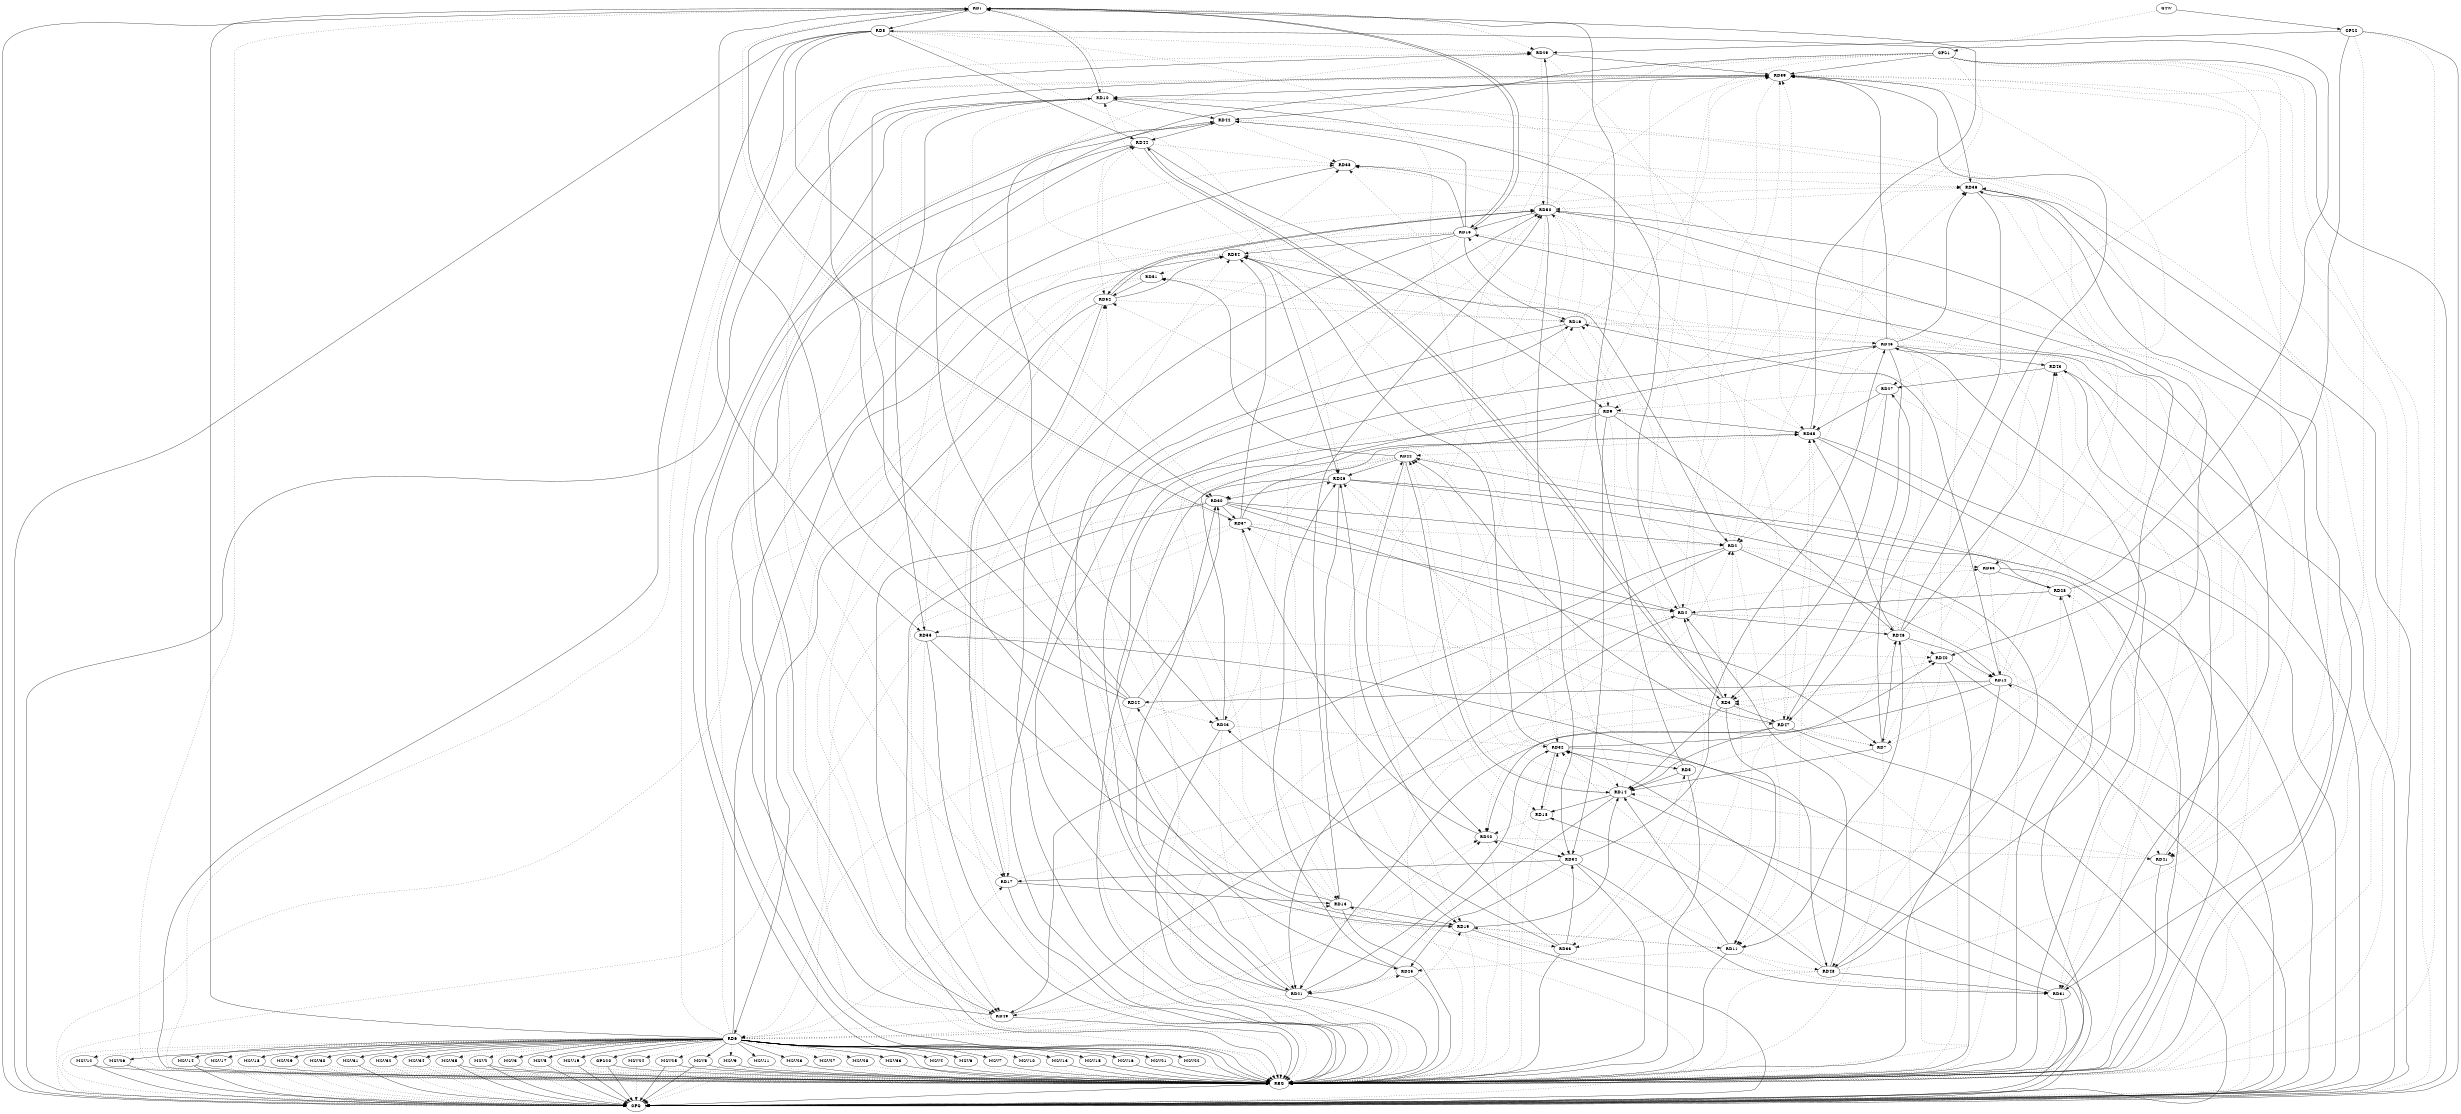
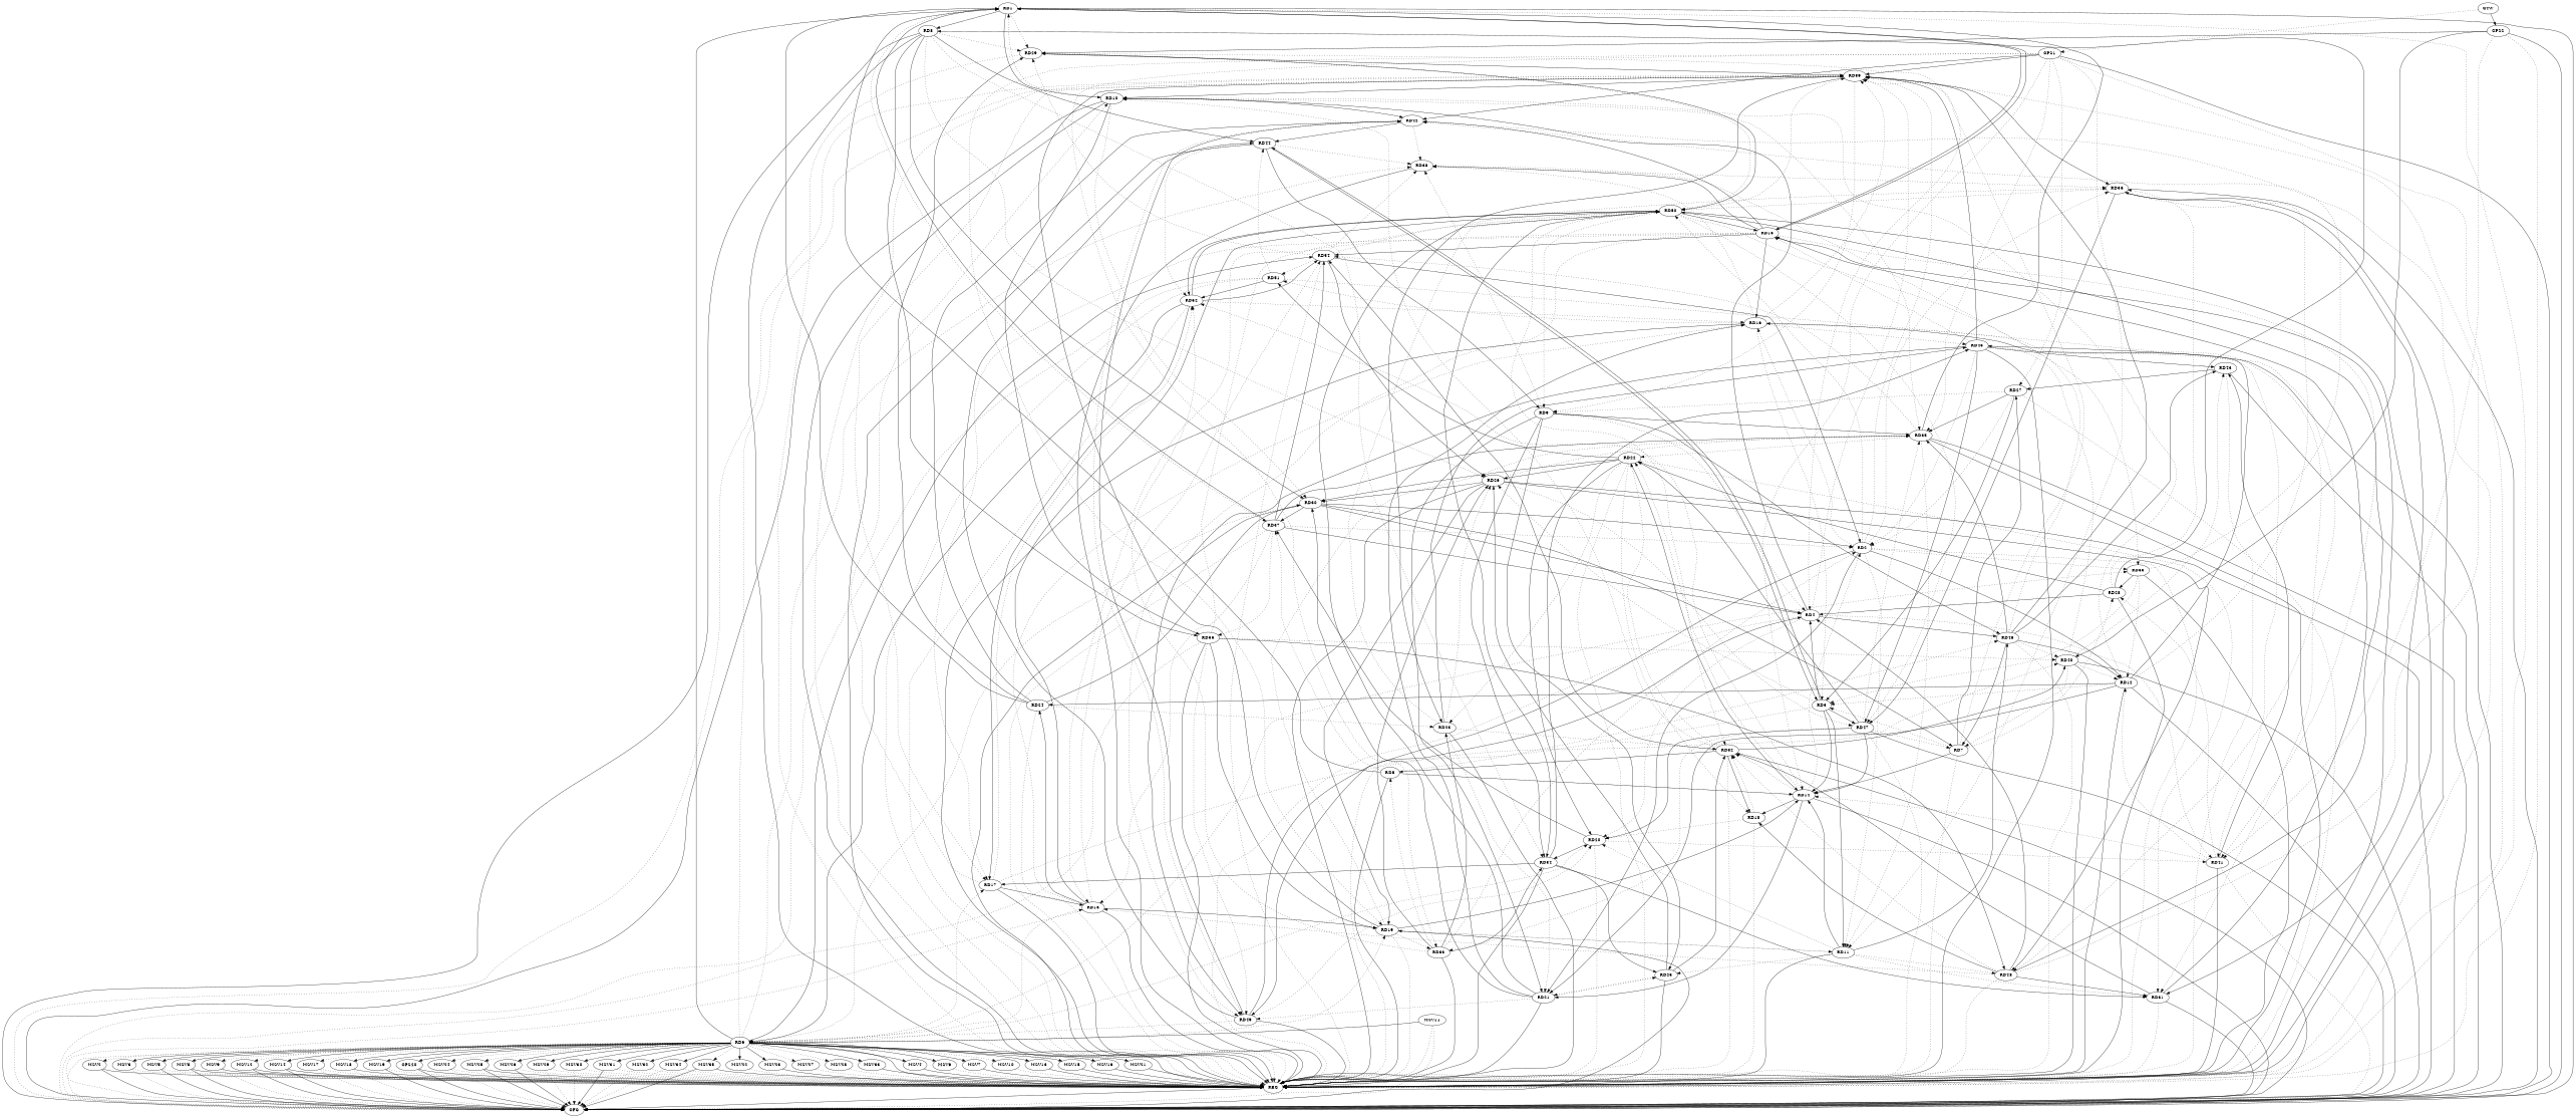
  strict digraph {
    edge [style=solid]
    n1 [label=RD1]
    n2 [label=RD8]
    n3 [label=RD10]
    n4 [label=RD15]
    n5 [label=RD29]
    n6 [label=RD37]
    n7 [label=REG]
    n8 [label=CFG]
    n9 [label=RD26]
    n10 [label=RD44]
    n11 [label=RD30]
    n12 [label=RD34]
    n13 [label=RD55]
    n14 [label=RD35]
    n15 [label=RD42]
    n16 [label=RD16]
    n17 [label=RD49]
    n18 [label=RD41]
    n19 [label=RD13]
    n20 [label=RD17]
    n21 [label=RD38]
    n22 [label=RD54]
    n23 [label=RD39]
    n24 [label=RD50]
    n25 [label=RD4]
    n26 [label=RD2]
    n27 [label=RD11]
    n28 [label=RD12]
    n29 [label=RD21]
    n30 [label=RD36]
    n31 [label=RD53]
    n32 [label=RD14]
    n33 [label=RD20]
    n34 [label=RD46]
    n35 [label=RD19]
    n36 [label=RD25]
    n37 [label=RD31]
    n38 [label=RD48]
    n39 [label=RD3]
    n40 [label=RD24]
    n41 [label=RD45]
    n42 [label=RD51]
    n43 [label=RD47]
    n44 [label=RD9]
    n45 [label=RD23]
    n46 [label=RD6]
    n47 [label=RD32]
    n48 [label=RD52]
    n49 [label=RD28]
    n50 [label=RD18]
    n51 [label=RD22]
    n52 [label=RD7]
    n53 [label=RD33]
    n54 [label=RD43]
    n55 [label=RD40]
    n56 [label=RD5]
    n57 [label=MSV2]
    n58 [label=MSV3]
    n59 [label=MSV4]
    n60 [label=MSV5]
    n61 [label=MSV6]
    n62 [label=MSV7]
    n63 [label=MSV8]
    n64 [label=MSV9]
    n65 [label=MSV10]
    n66 [label=MSV11]
    n67 [label=MSV12]
    n68 [label=MSV13]
    n69 [label=MSV14]
    n70 [label=MSV15]
    n71 [label=MSV16]
    n72 [label=MSV17]
    n73 [label=MSV18]
    n74 [label=MSV19]
    n75 [label=CPS20]
    n76 [label=MSV21]
    n77 [label=MSV22]
    n78 [label=MSV23]
    n79 [label=MSV24]
    n80 [label=MSV25]
    n81 [label=MSV26]
    n82 [label=MSV27]
    n83 [label=MSV28]
    n84 [label=MSV29]
    n85 [label=MSV30]
    n86 [label=MSV31]
    n87 [label=MSV32]
    n88 [label=MSV33]
    n89 [label=MSV34]
    n90 [label=MSV35]
    n91 [label=RD27]
    n92 [label=CPS1]
    n93 [label=CPS2]
    n94 [label=GTW]
    n1 -> n2
    n1 -> n3
    n1 -> n4
    n1 -> n5 [style=dotted]
    n1 -> n6 [style=dotted]
    n1 -> n7 [style=dotted]
    n1 -> n8
    n2 -> n5 [style=dotted]
    n2 -> n7
    n2 -> n8
    n2 -> n9 [style=dotted]
    n2 -> n10
    n2 -> n11
    n2 -> n12 [style=dotted]
    n2 -> n13
    n3 -> n1 [style=dotted]
    n3 -> n7
    n3 -> n8
    n3 -> n11 [style=dotted]
    n3 -> n13
    n3 -> n14 [style=dotted]
    n3 -> n15
    n4 -> n1
    n4 -> n7
    n4 -> n15
    n4 -> n16
    n4 -> n17 [style=dotted]
    n4 -> n18 [style=dotted]
    n4 -> n19 [style=dotted]
    n4 -> n20 [style=dotted]
    n4 -> n21
    n4 -> n22
    n5 -> n7 [style=dotted]
    n5 -> n23
    n5 -> n24 [style=dotted]
    n5 -> n25 [style=dotted]
    n6 -> n1
    n6 -> n7 [style=dotted]
    n6 -> n13 [style=dotted]
    n6 -> n14
    n6 -> n19 [style=dotted]
    n6 -> n22
    n6 -> n25
    n6 -> n26 [style=dotted]
    n7 -> n8
    n9 -> n7
    n9 -> n8
    n9 -> n11
    n9 -> n14 [style=dotted]
    n9 -> n35
    n9 -> n38
    n9 -> n43 [style=dotted]
    n10 -> n7
    n10 -> n21 [style=dotted]
    n10 -> n39
    n10 -> n44
    n10 -> n48 [style=dotted]
    n11 -> n6
    n11 -> n7
    n11 -> n25
    n11 -> n26
    n11 -> n46 [style=dotted]
    n11 -> n52
    n12 -> n7
    n12 -> n20
    n12 -> n36
    n12 -> n37
    n12 -> n41
    n13 -> n7
    n13 -> n8 [style=dotted]
    n13 -> n17 [style=dotted]
    n13 -> n24 [style=dotted]
    n13 -> n35
    n13 -> n38
    n13 -> n55 [style=dotted]
    n14 -> n1
    n14 -> n7
    n14 -> n8
    n14 -> n22 [style=dotted]
    n14 -> n27 [style=dotted]
    n14 -> n51 [style=dotted]
    n15 -> n7 [style=dotted]
    n15 -> n10
    n15 -> n17 [style=dotted]
    n15 -> n21 [style=dotted]
    n16 -> n7
    n16 -> n21 [style=dotted]
    n16 -> n23 [style=dotted]
    n16 -> n37 [style=dotted]
    n16 -> n39 [style=dotted]
    n16 -> n41 [style=dotted]
    n16 -> n42 [style=dotted]
    n17 -> n7
    n17 -> n10
    n17 -> n15
    n17 -> n25
    n17 -> n33 [style=dotted]
    n17 -> n46 [style=dotted]
    n18 -> n7
    n18 -> n8 [style=dotted]
    n18 -> n28 [style=dotted]
    n18 -> n32 [style=dotted]
    n18 -> n49 [style=dotted]
    n18 -> n54
    n19 -> n7
    n19 -> n8 [style=dotted]
    n19 -> n16 [style=dotted]
    n19 -> n22 [style=dotted]
    n19 -> n24
    n19 -> n35
    n19 -> n40
    n20 -> n3 [style=dotted]
    n20 -> n7
    n20 -> n19
    n20 -> n48 [style=dotted]
    n20 -> n55 [style=dotted]
    n21 -> n7
    n21 -> n30 [style=dotted]
    n22 -> n5 [style=dotted]
    n22 -> n7 [style=dotted]
    n22 -> n9
    n22 -> n21 [style=dotted]
    n22 -> n26
    n22 -> n30 [style=dotted]
    n22 -> n42 [style=dotted]
    n23 -> n3
    n23 -> n7 [style=dotted]
    n23 -> n8 [style=dotted]
    n23 -> n20 [style=dotted]
    n23 -> n30
    n23 -> n44 [style=dotted]
    n23 -> n45
    n24 -> n4
    n24 -> n5
    n24 -> n7
    n24 -> n12
    n24 -> n23 [style=dotted]
    n24 -> n31 [style=dotted]
    n24 -> n43 [style=dotted]
    n24 -> n44 [style=dotted]
    n24 -> n47 [style=dotted]
    n24 -> n48
    n25 -> n3
    n25 -> n7 [style=dotted]
    n25 -> n18 [style=dotted]
    n25 -> n23 [style=dotted]
    n25 -> n33 [style=dotted]
    n25 -> n34
    n26 -> n7 [style=dotted]
    n26 -> n16 [style=dotted]
    n26 -> n17
    n26 -> n23 [style=dotted]
    n26 -> n24 [style=dotted]
    n26 -> n27 [style=dotted]
    n26 -> n28
    n26 -> n29
    n26 -> n30 [style=dotted]
    n26 -> n31 [style=dotted]
    n27 -> n7
    n27 -> n32
    n27 -> n33 [style=dotted]
    n27 -> n34
    n27 -> n35 [style=dotted]
    n27 -> n36 [style=dotted]
    n27 -> n37 [style=dotted]
    n27 -> n38 [style=dotted]
    n28 -> n3 [style=dotted]
    n28 -> n7
    n28 -> n8
    n28 -> n16
    n28 -> n29
    n28 -> n30 [style=dotted]
    n28 -> n39 [style=dotted]
    n28 -> n40
    n29 -> n7
    n29 -> n11
    n29 -> n16
    n29 -> n17 [style=dotted]
    n29 -> n24
    n29 -> n36 [style=dotted]
    n30 -> n7
    n30 -> n8
    n30 -> n24 [style=dotted]
    n30 -> n37
    n30 -> n43
    n31 -> n7
    n31 -> n15 [style=dotted]
    n31 -> n28 [style=dotted]
    n31 -> n39 [style=dotted]
    n31 -> n49
    n32 -> n8
    n32 -> n26 [style=dotted]
    n32 -> n29
    n32 -> n47 [style=dotted]
    n32 -> n48 [style=dotted]
    n32 -> n50
    n32 -> n51 [style=dotted]
    n33 -> n6
    n33 -> n7 [style=dotted]
    n33 -> n12
    n33 -> n18 [style=dotted]
    n34 -> n7 [style=dotted]
    n34 -> n14
    n34 -> n21 [style=dotted]
    n34 -> n23
    n34 -> n28
    n34 -> n52
    n34 -> n54
    n34 -> n55 [style=dotted]
    n35 -> n7 [style=dotted]
    n35 -> n8
    n35 -> n23
    n35 -> n27 [style=dotted]
    n35 -> n32
-   n35 -> n51 [style=dotted]
+   n35 -> n14 [style=dotted]
    n35 -> n53 [style=dotted]
    n36 -> n7
    n36 -> n9
    n36 -> n29 [style=dotted]
-   n29 -> n47
+   n36 -> n47
    n37 -> n4
    n37 -> n7 [style=dotted]
    n37 -> n8
    n37 -> n47
    n38 -> n7 [style=dotted]
    n38 -> n19 [style=dotted]
    n38 -> n23 [style=dotted]
    n38 -> n24
    n38 -> n25
    n38 -> n37
    n38 -> n47 [style=dotted]
    n38 -> n50
    n39 -> n7 [style=dotted]
    n39 -> n9 [style=dotted]
    n39 -> n10
    n39 -> n25
    n39 -> n27
    n39 -> n32
    n39 -> n43
    n40 -> n1
    n40 -> n5
    n40 -> n7 [style=dotted]
    n40 -> n11
    n40 -> n15
    n40 -> n45 [style=dotted]
    n41 -> n4 [style=dotted]
    n41 -> n7
    n41 -> n8
    n41 -> n17
    n41 -> n18 [style=dotted]
    n41 -> n23
    n41 -> n26 [style=dotted]
-   n41 -> n30
    n41 -> n43
    n41 -> n54
    n42 -> n7 [style=dotted]
    n42 -> n8 [style=dotted]
    n42 -> n10 [style=dotted]
    n42 -> n38 [style=dotted]
    n42 -> n48
    n43 -> n7 [style=dotted]
    n43 -> n8
    n43 -> n14 [style=dotted]
    n43 -> n32
    n43 -> n33
    n43 -> n51
    n43 -> n52 [style=dotted]
    n43 -> n53 [style=dotted]
    n44 -> n12
    n44 -> n14
    n44 -> n21 [style=dotted]
    n44 -> n25 [style=dotted]
    n44 -> n29
    n44 -> n34
    n44 -> n36
    n45 -> n7
    n45 -> n9 [style=dotted]
    n45 -> n24 [style=dotted]
    n45 -> n29 [style=dotted]
    n45 -> n41
    n45 -> n47 [style=dotted]
    n46 -> n1
    n46 -> n7
    n46 -> n8 [style=dotted]
    n46 -> n19 [style=dotted]
    n46 -> n20 [style=dotted]
    n46 -> n21 [style=dotted]
    n46 -> n22
    n46 -> n23 [style=dotted]
    n46 -> n31 [style=dotted]
    n46 -> n33 [style=dotted]
    n46 -> n35 [style=dotted]
    n46 -> n57 [style=dotted]
    n46 -> n58
    n46 -> n59
    n46 -> n60
    n46 -> n61
    n46 -> n62
    n46 -> n63
    n46 -> n64 [style=dotted]
    n46 -> n65 [style=dotted]
-   n46 -> n66
+   n66 -> n46
    n46 -> n67 [style=dotted]
    n46 -> n68
    n46 -> n69
    n46 -> n70
    n46 -> n71
    n46 -> n72 [style=dotted]
    n46 -> n73
    n46 -> n74
    n46 -> n75
    n46 -> n76
    n46 -> n77
    n46 -> n78
    n46 -> n79 [style=dotted]
    n46 -> n80 [style=dotted]
    n46 -> n81
    n46 -> n82 [style=dotted]
    n46 -> n83 [style=dotted]
    n46 -> n84
    n46 -> n85
    n46 -> n86
    n46 -> n87
    n46 -> n88
    n46 -> n89
    n46 -> n90 [style=dotted]
    n47 -> n3 [style=dotted]
    n47 -> n7 [style=dotted]
    n47 -> n8
    n47 -> n22
    n47 -> n50
    n47 -> n51 [style=dotted]
    n47 -> n55
    n47 -> n56
    n48 -> n7 [style=dotted]
    n48 -> n16 [style=dotted]
    n48 -> n20
    n48 -> n22
    n48 -> n24
    n48 -> n46
    n49 -> n2
    n49 -> n7
    n49 -> n25
    n49 -> n30 [style=dotted]
    n49 -> n51
    n50 -> n7 [style=dotted]
    n50 -> n33 [style=dotted]
    n50 -> n47 [style=dotted]
    n51 -> n7 [style=dotted]
    n51 -> n9
-   n51 -> n11 [style=dotted]
+   n51 -> n11
    n51 -> n32
    n51 -> n33
    n51 -> n37 [style=dotted]
    n51 -> n42
    n51 -> n45 [style=dotted]
    n51 -> n50 [style=dotted]
    n52 -> n7 [style=dotted]
    n52 -> n23 [style=dotted]
    n52 -> n32
    n52 -> n39 [style=dotted]
    n52 -> n49 [style=dotted]
    n52 -> n91
    n53 -> n7
    n53 -> n9
    n53 -> n12
    n53 -> n26 [style=dotted]
    n53 -> n45
    n53 -> n48 [style=dotted]
    n53 -> n56 [style=dotted]
    n54 -> n7 [style=dotted]
    n54 -> n8
    n54 -> n91
    n55 -> n7
    n55 -> n8
    n55 -> n28 [style=dotted]
    n55 -> n41 [style=dotted]
    n55 -> n52 [style=dotted]
    n55 -> n54 [style=dotted]
    n56 -> n1
    n56 -> n6 [style=dotted]
    n56 -> n7
    n56 -> n32
    n56 -> n34 [style=dotted]
    n57 -> n7
    n57 -> n8
    n58 -> n7 [style=dotted]
    n58 -> n8 [style=dotted]
    n59 -> n7
    n60 -> n7 [style=dotted]
    n60 -> n8
    n61 -> n7 [style=dotted]
    n62 -> n7
    n63 -> n7
    n63 -> n8
    n64 -> n7
    n64 -> n8 [style=dotted]
    n65 -> n7 [style=dotted]
    n66 -> n7 [style=dotted]
    n66 -> n8 [style=dotted]
    n67 -> n7
    n67 -> n8
    n68 -> n7
    n69 -> n7
    n69 -> n8
    n70 -> n7
    n71 -> n7
    n72 -> n7 [style=dotted]
    n72 -> n8 [style=dotted]
    n73 -> n7
    n73 -> n8 [style=dotted]
    n74 -> n7 [style=dotted]
    n74 -> n8
    n75 -> n7
    n75 -> n8
    n76 -> n7
    n77 -> n7 [style=dotted]
    n78 -> n7
    n79 -> n7 [style=dotted]
    n79 -> n8 [style=dotted]
    n80 -> n7
    n80 -> n8
    n81 -> n7 [style=dotted]
    n81 -> n8
    n82 -> n7 [style=dotted]
    n83 -> n7 [style=dotted]
    n84 -> n7 [style=dotted]
    n84 -> n8 [style=dotted]
    n85 -> n7 [style=dotted]
    n85 -> n8 [style=dotted]
    n86 -> n7 [style=dotted]
    n86 -> n8
    n87 -> n7 [style=dotted]
    n87 -> n8 [style=dotted]
    n88 -> n7
    n89 -> n7 [style=dotted]
    n89 -> n8 [style=dotted]
    n90 -> n7
    n90 -> n8
    n91 -> n7 [style=dotted]
    n91 -> n14
    n91 -> n26 [style=dotted]
    n91 -> n39
    n91 -> n44 [style=dotted]
    n92 -> n7 [style=dotted]
    n92 -> n8
    n92 -> n14 [style=dotted]
    n92 -> n15
    n92 -> n23
    n92 -> n27 [style=dotted]
    n92 -> n32 [style=dotted]
    n92 -> n35 [style=dotted]
    n92 -> n53 [style=dotted]
    n92 -> n91 [style=dotted]
    n93 -> n5
    n93 -> n7 [style=dotted]
    n93 -> n8
    n93 -> n18 [style=dotted]
    n93 -> n55
    n94 -> n92 [style=dotted]
    n94 -> n93
  }
